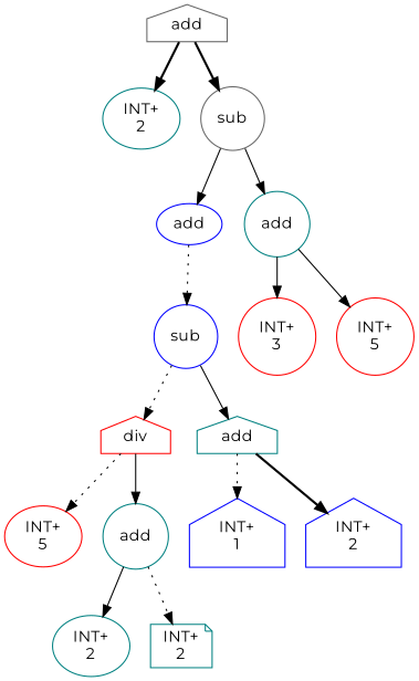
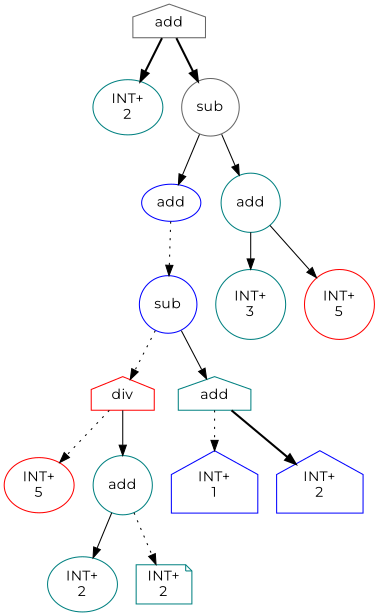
  digraph {
    fontname=Montserrat
    node [color=teal fontname=Montserrat shape=circle]
    edge [fontname=Montserrat style=solid]
    n1 [color=gray40 label=add shape=house]
    n2 [label="INT+\n2" shape=ellipse]
    n3 [color=gray40 label=sub]
    n4 [color=blue label=add shape=ellipse]
    n5 [label=add]
    n6 [color=blue label=sub]
-   n7 [color=red label="INT+\n3"]
+   n7 [label="INT+\n3"]
    n8 [color=red label="INT+\n5"]
    n9 [color=red label=div shape=house]
    n10 [label=add shape=house]
    n11 [color=red label="INT+\n5" shape=ellipse]
    n12 [label=add]
    n13 [color=blue label="INT+\n1" shape=house]
    n14 [color=blue label="INT+\n2" shape=house]
    n15 [label="INT+\n2" shape=ellipse]
    n16 [label="INT+\n2" shape=note]
    n1 -> n2 [style=bold]
    n1 -> n3 [style=bold]
    n3 -> n4
    n3 -> n5
    n4 -> n6 [style=dotted]
    n5 -> n7
    n5 -> n8
    n6 -> n9 [style=dotted]
    n6 -> n10
    n9 -> n11 [style=dotted]
    n9 -> n12
    n10 -> n13 [style=dotted]
    n10 -> n14 [style=bold]
    n12 -> n15
    n12 -> n16 [style=dotted]
  }
